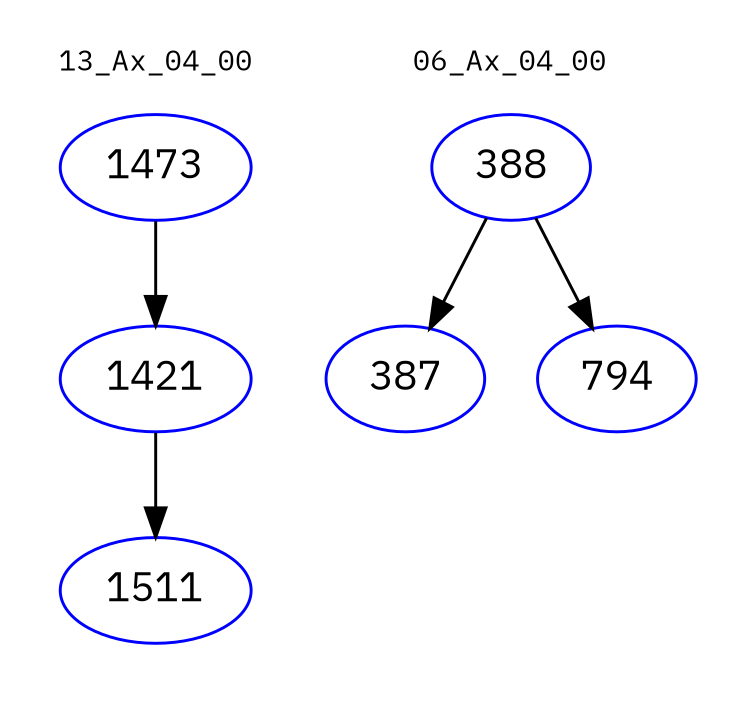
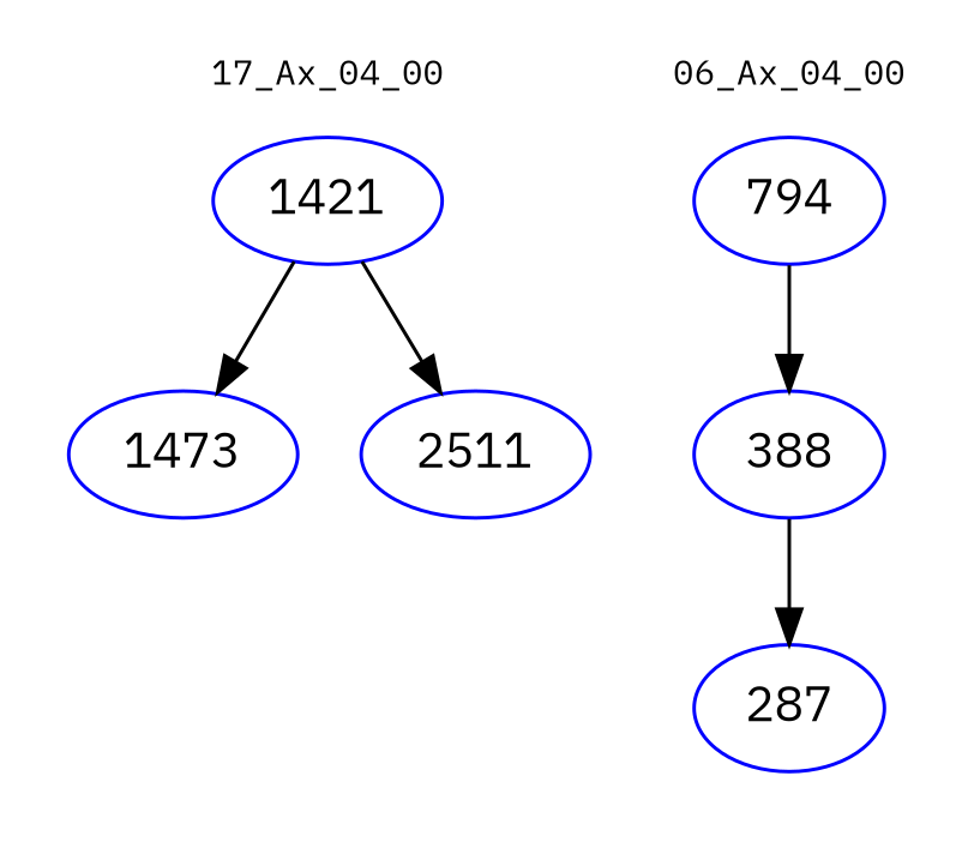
  digraph {
    fontname="IBM Plex Mono"
    node [color=blue fontname="IBM Plex Mono"]
    edge [color=black fontname="IBM Plex Mono"]
    n1 [label=1421]
    n2 [label=1473]
-   n3 [label=1511]
+   n3 [label=2511]
    n4 [label=388]
-   n5 [label=387]
+   n5 [label=287]
    n6 [label=794]
    subgraph cluster_1 {
      color=white
      fontsize=10
-     label="13_Ax_04_00"
+     label="17_Ax_04_00"
      n1
      n2
      n3
    }
    subgraph cluster_2 {
      color=white
      fontsize=10
      label="06_Ax_04_00"
      n4
      n5
      n6
    }
-   n2 -> n1
+   n1 -> n2
    n1 -> n3
    n4 -> n5
-   n4 -> n6
+   n6 -> n4
  }
